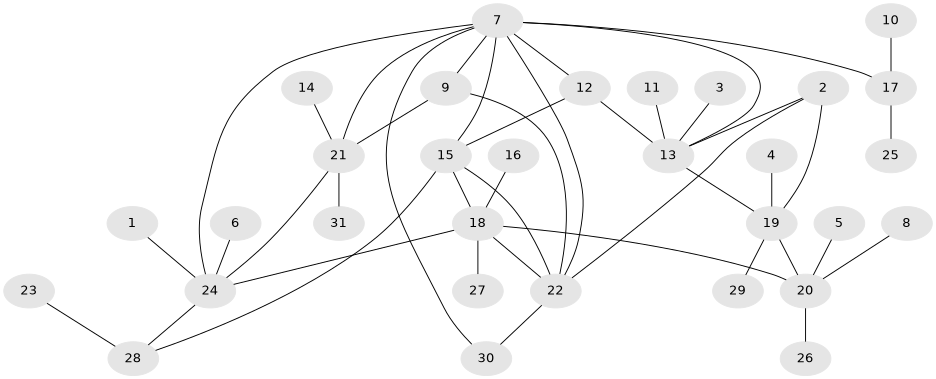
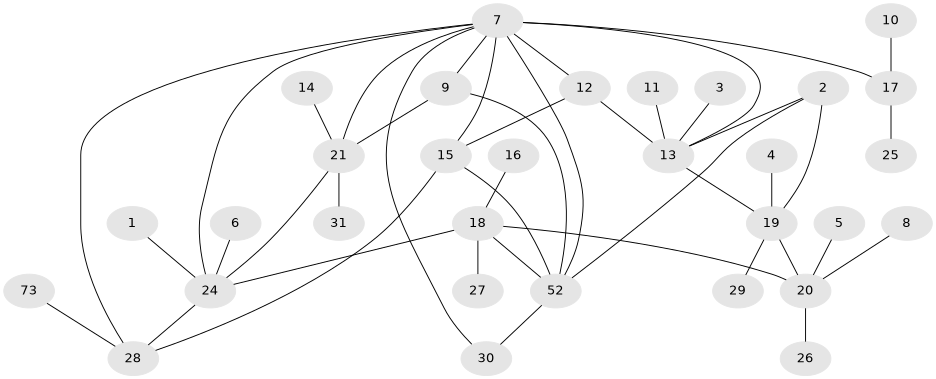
  graph {
    fontname="DejaVu Sans"
    node [color=gray90 fontname="DejaVu Sans" style=filled]
    edge [fontname="DejaVu Sans" weight=1.0]
    1
    24
    28
    2
    13
    19
-   22
+   22 [label=52]
    20
    29
    30
    3
    4
    5
    26
    6
    7
    9
    12
    15
    17
    21
    18
    25
    31
    8
    10
    11
    14
    27
    16
-   23
+   23 [label=73]
    1 -- 24
    24 -- 28
    2 -- 13
    2 -- 19
    2 -- 22
    13 -- 19
    19 -- 20
    19 -- 29
    22 -- 30
    20 -- 26
    3 -- 13
    4 -- 19
    5 -- 20
    6 -- 24
    7 -- 24
+   7 -- 28
    7 -- 13 [weight=2.0]
    7 -- 22 [weight=2.0]
    7 -- 30
    7 -- 9 [weight=2.0]
    7 -- 12
    7 -- 15
    7 -- 17
    7 -- 21
    9 -- 22
    9 -- 21
    12 -- 13
    12 -- 15
    15 -- 28
    15 -- 22 [weight=2.0]
-   15 -- 18 [weight=2.0]
    17 -- 25
    21 -- 24
    21 -- 31
    18 -- 24
    18 -- 22
    18 -- 20 [weight=2.0]
    18 -- 27
    8 -- 20
    10 -- 17
    11 -- 13
    14 -- 21
    16 -- 18
    23 -- 28
  }
